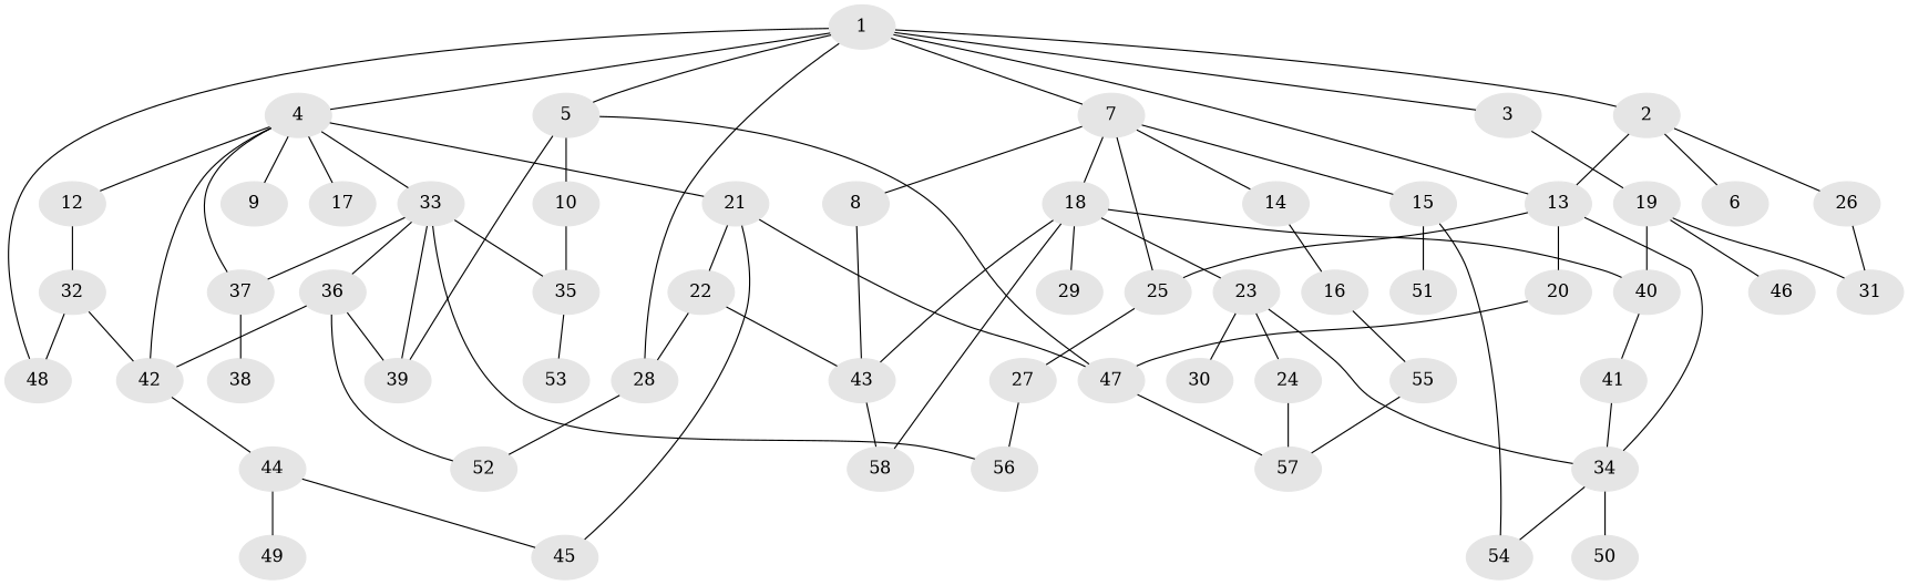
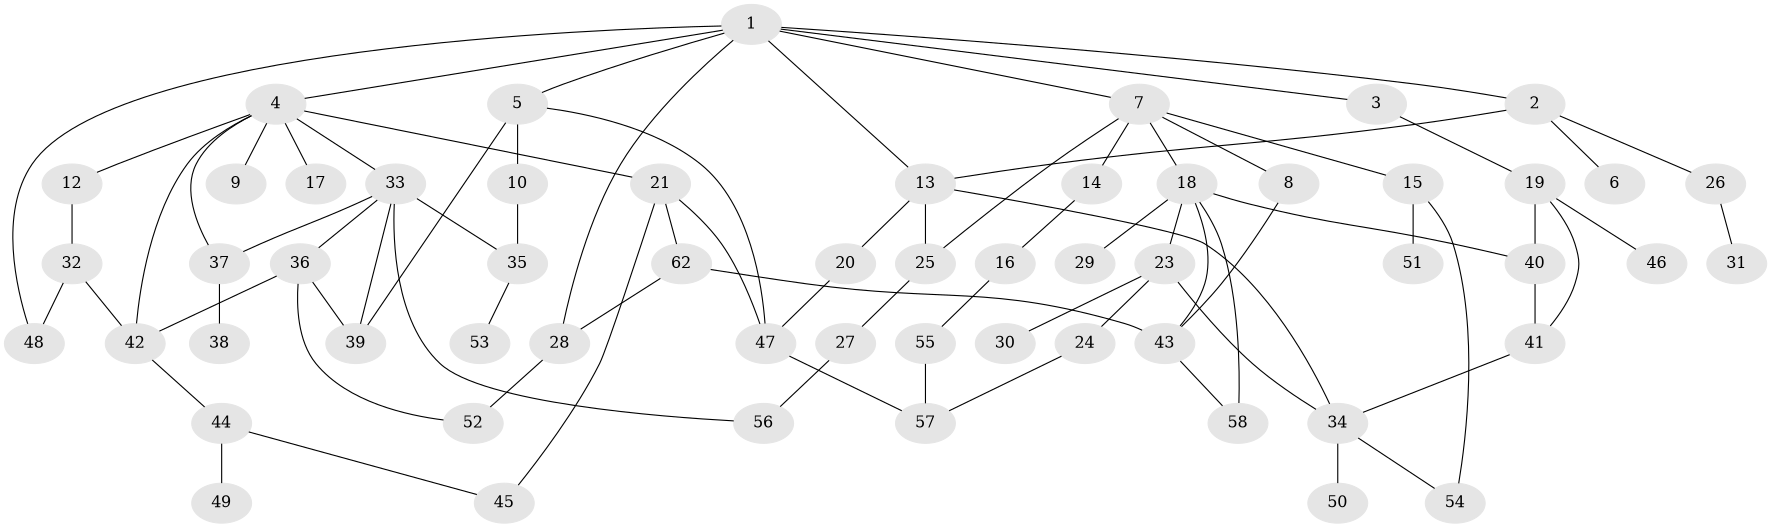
  graph {
    node [color=gray90 style=filled]
    1
    2
    3
    4
    5
    7
    13
    28
    48
    6
    26
    19
    9
    12
    17
    21
    33
    37
    42
    10
    39
    47
    15
    8
    14
    18
    25
    20
    34
    52
    31
    51
    54
    46
    40
    32
-   22
+   22 [label=62]
    45
    35
    56
    36
    38
    44
    57
    43
    16
    23
    29
    58
    27
    53
    50
    55
    24
    30
    41
    49
    1 -- 2
    1 -- 3
    1 -- 4
    1 -- 5
    1 -- 7
    1 -- 13
    1 -- 28
    1 -- 48
    2 -- 13
    2 -- 6
    2 -- 26
    3 -- 19
    4 -- 9
    4 -- 12
    4 -- 17
    4 -- 21
    4 -- 33
    4 -- 37
    4 -- 42
    5 -- 10
    5 -- 39
    5 -- 47
    7 -- 15
    7 -- 8
    7 -- 14
    7 -- 18
    7 -- 25
    13 -- 25
    13 -- 20
    13 -- 34
    28 -- 52
    26 -- 31
-   19 -- 31
+   19 -- 41
    19 -- 46
    19 -- 40
    12 -- 32
    21 -- 47
    21 -- 22
    21 -- 45
    33 -- 37
    33 -- 39
    33 -- 35
    33 -- 56
    33 -- 36
    37 -- 38
    42 -- 44
    10 -- 35
    47 -- 57
    15 -- 51
    15 -- 54
    8 -- 43
    14 -- 16
    18 -- 40
    18 -- 43
    18 -- 23
    18 -- 29
    18 -- 58
    25 -- 27
    20 -- 47
    34 -- 54
    34 -- 50
    40 -- 41
    32 -- 48
    32 -- 42
    22 -- 28
    22 -- 43
    35 -- 53
    36 -- 42
    36 -- 39
    36 -- 52
    44 -- 45
    44 -- 49
    43 -- 58
    16 -- 55
    23 -- 34
    23 -- 24
    23 -- 30
    27 -- 56
    55 -- 57
    24 -- 57
    41 -- 34
  }
